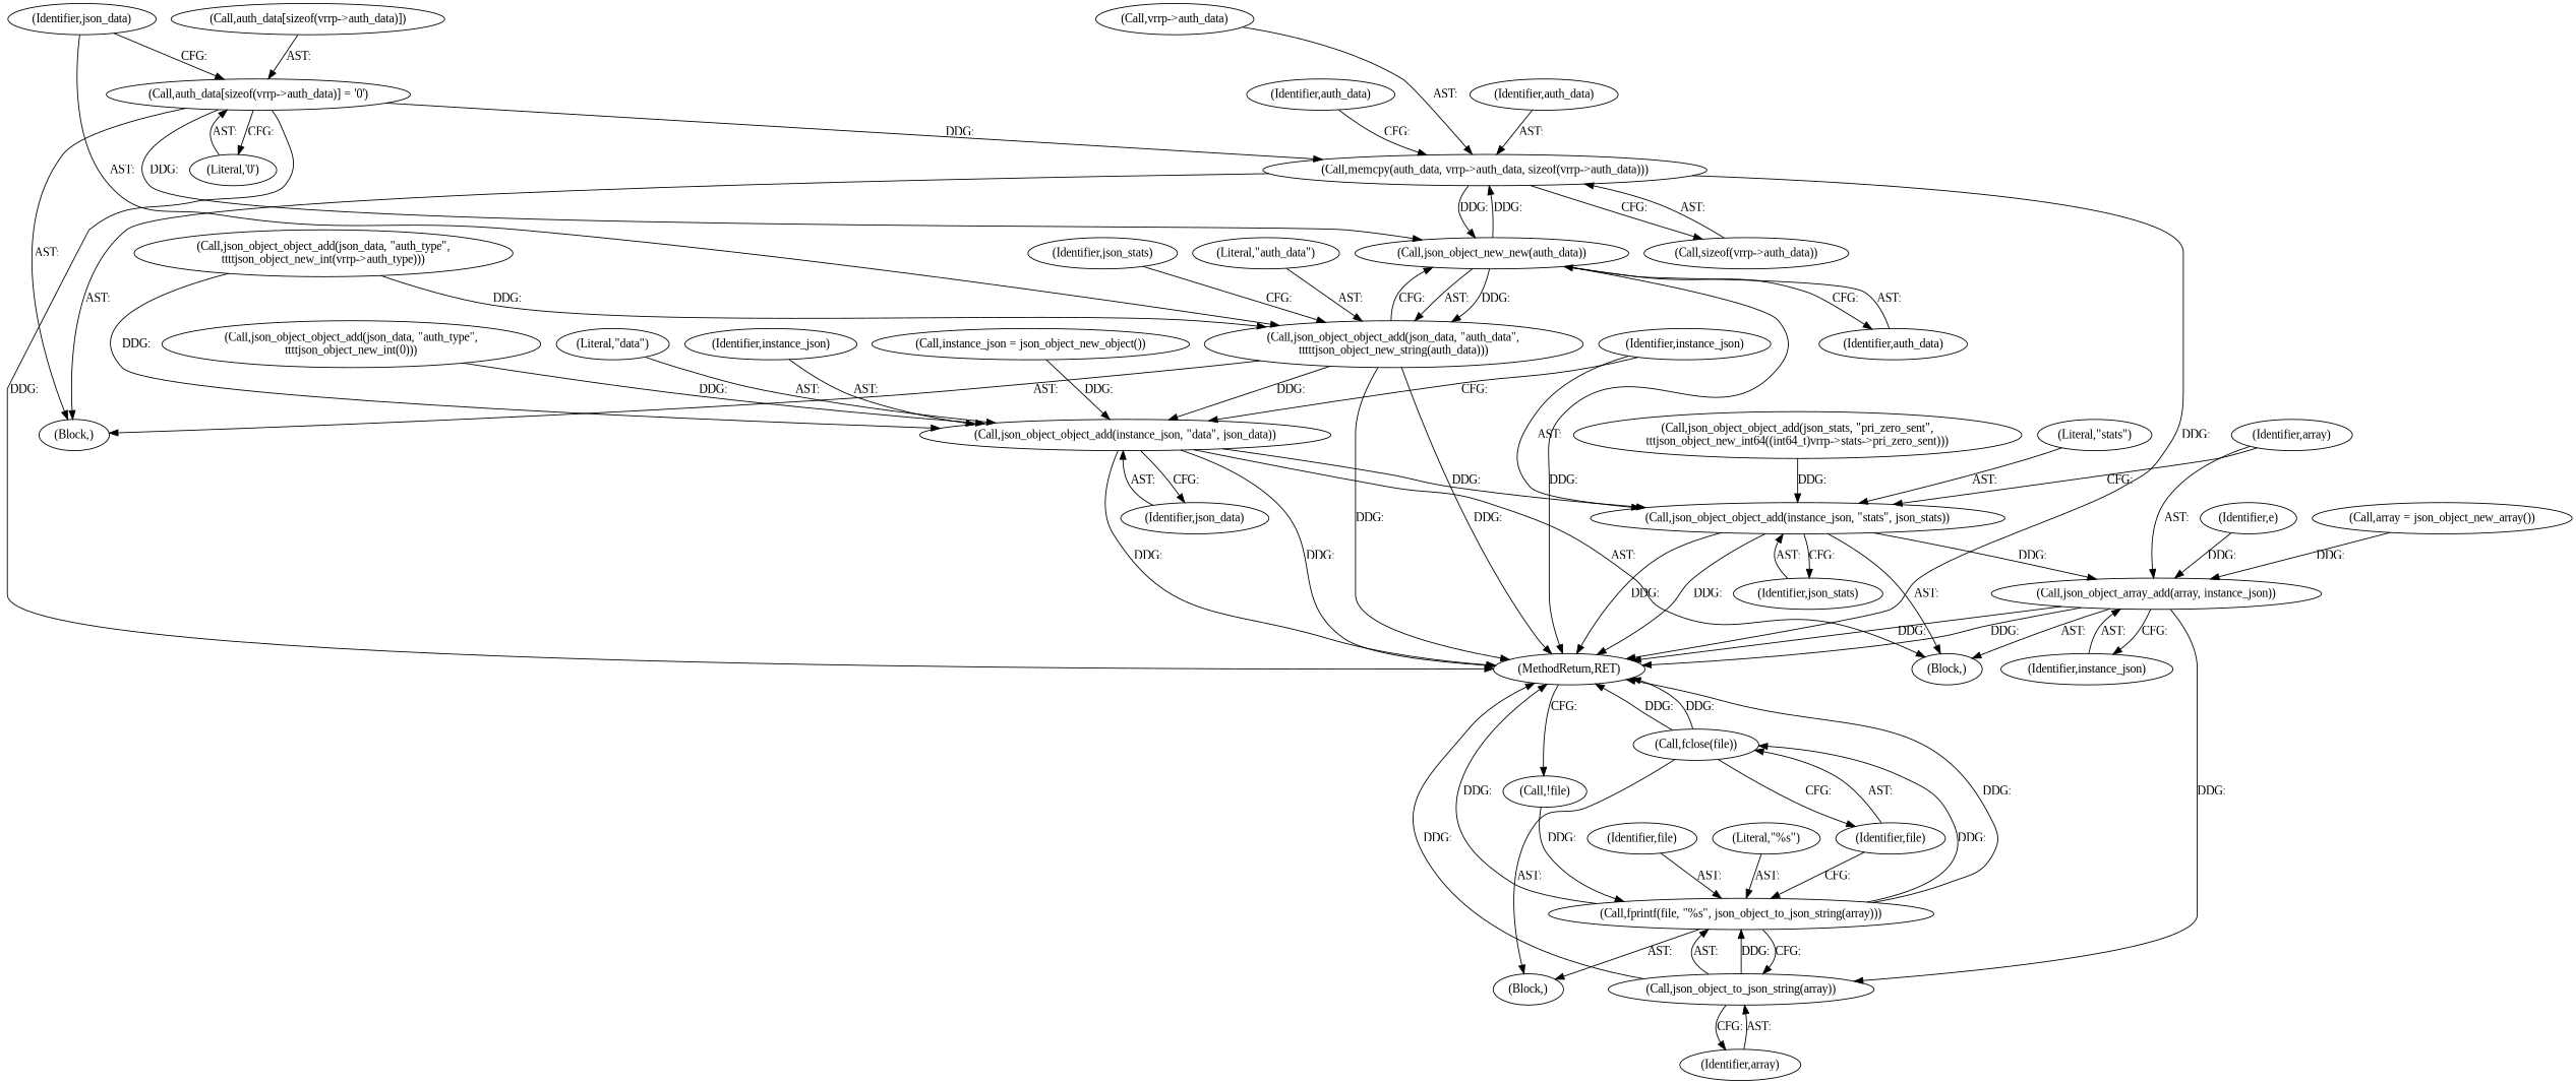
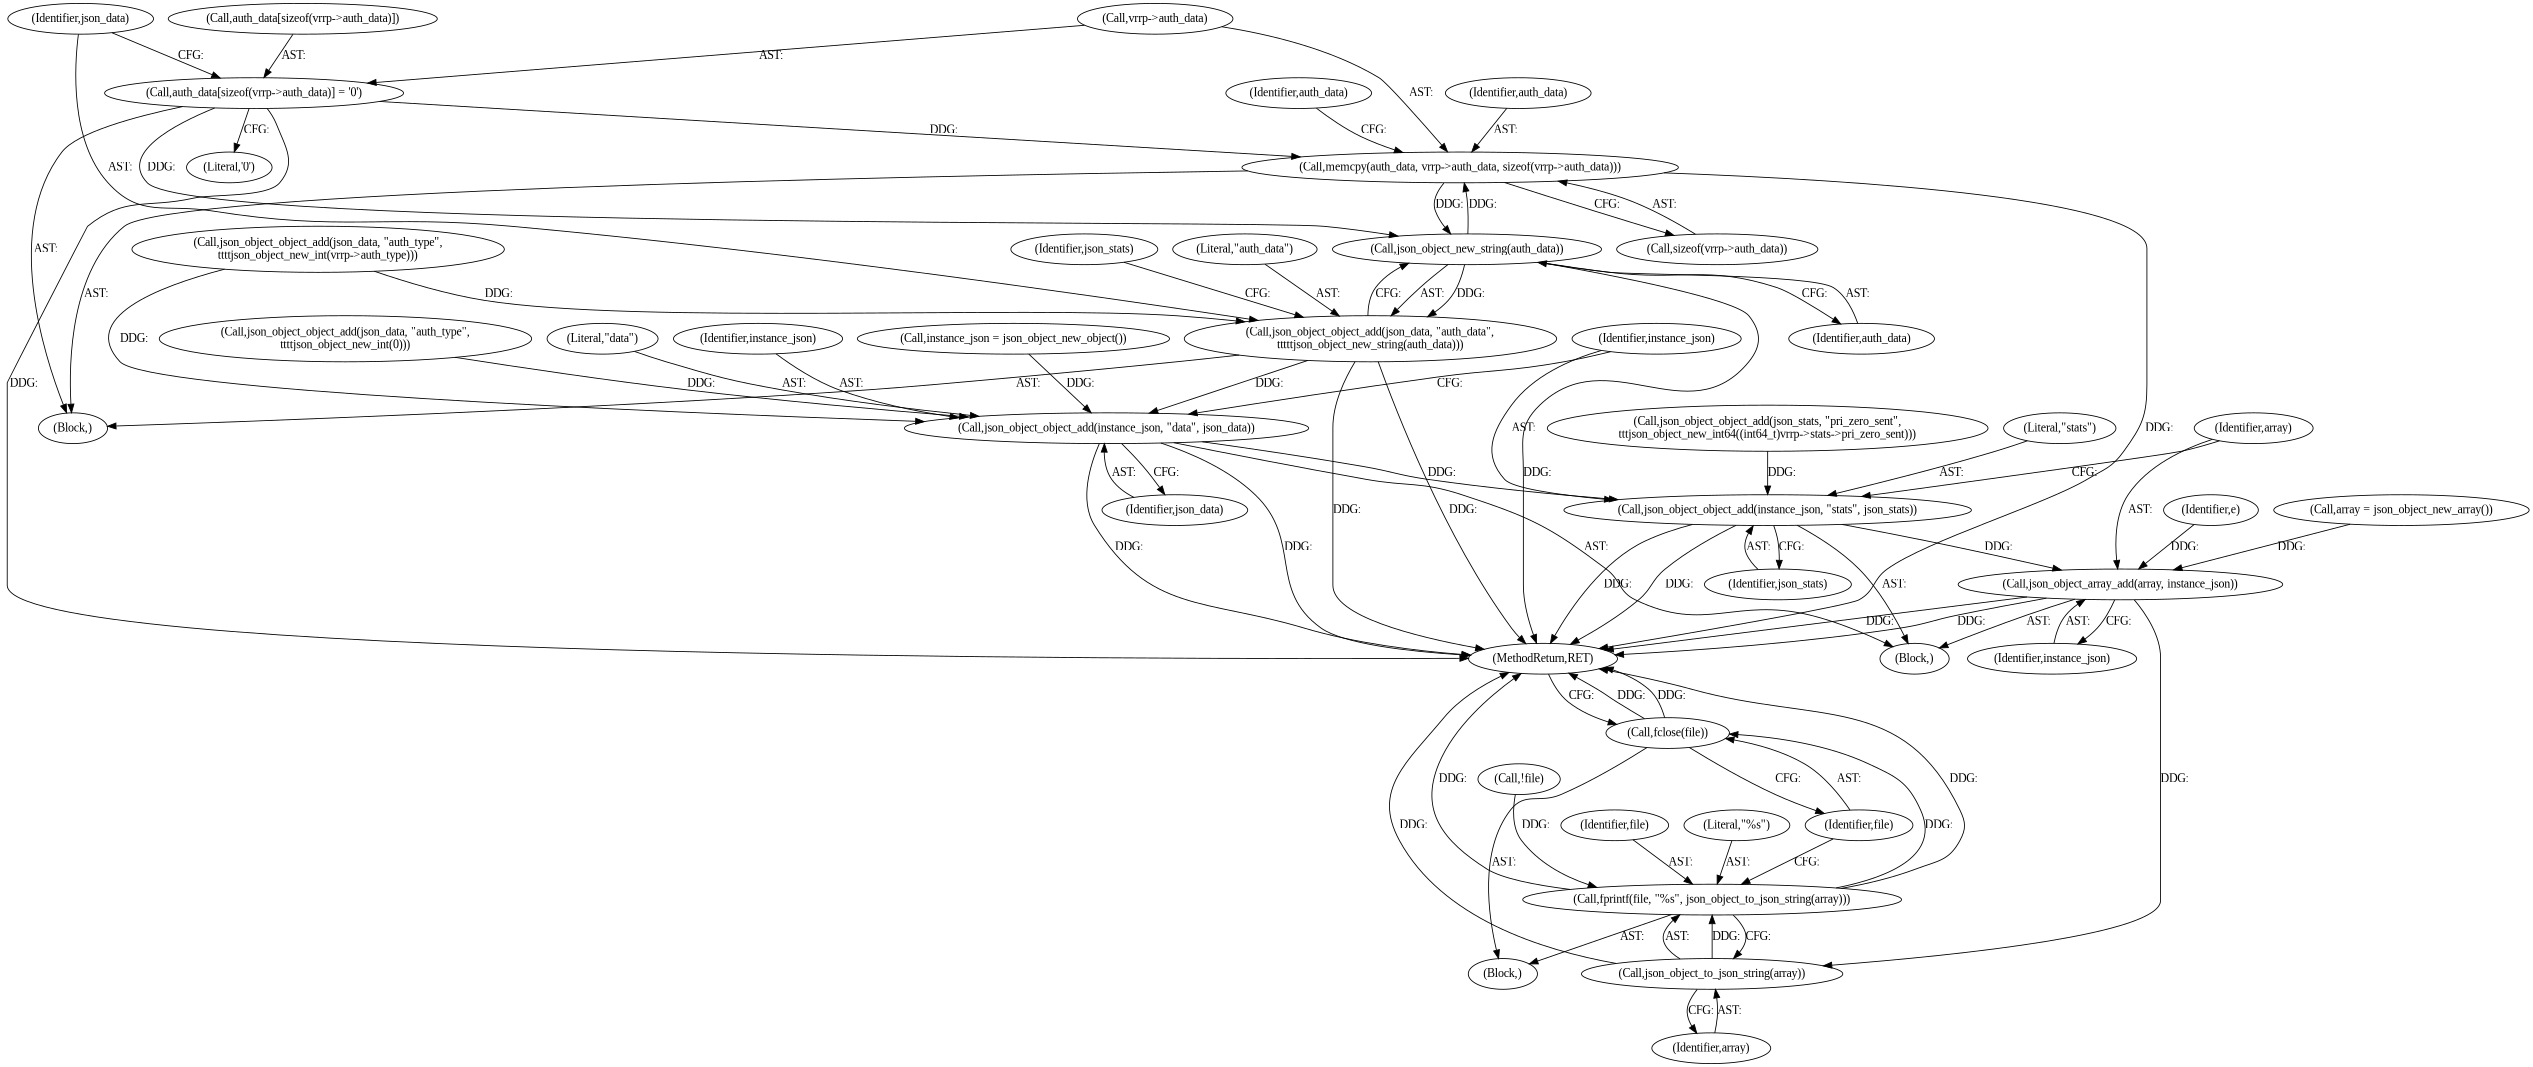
  digraph {
    fontname="Liberation Serif"
    node [fontname="Liberation Serif"]
    edge [fontname="Liberation Serif"]
    n1 [label="(Call,memcpy(auth_data, vrrp->auth_data, sizeof(vrrp->auth_data)))"]
-   n2 [label="(Call,json_object_new_new(auth_data))"]
+   n2 [label="(Call,json_object_new_string(auth_data))"]
    n3 [label="(Block,)"]
    n4 [label="(MethodReturn,RET)"]
    n5 [label="(Call,sizeof(vrrp->auth_data))"]
    n6 [label="(Call,json_object_object_add(json_data, \"auth_data\",\n\t\t\t\t\tjson_object_new_string(auth_data)))"]
    n7 [label="(Identifier,auth_data)"]
    n8 [label="(Call,fclose(file))"]
    n9 [label="(Call,json_object_object_add(instance_json, \"data\", json_data))"]
    n10 [label="(Call,auth_data[sizeof(vrrp->auth_data)] = '\0')"]
    n11 [label="(Literal,'\0')"]
    n12 [label="(Call,json_object_object_add(instance_json, \"stats\", json_stats))"]
    n13 [label="(Identifier,json_data)"]
    n14 [label="(Block,)"]
    n15 [label="(Call,json_object_array_add(array, instance_json))"]
    n16 [label="(Identifier,json_stats)"]
    n17 [label="(Call,json_object_to_json_string(array))"]
    n18 [label="(Identifier,instance_json)"]
    n19 [label="(Call,fprintf(file, \"%s\", json_object_to_json_string(array)))"]
    n20 [label="(Identifier,array)"]
    n21 [label="(Block,)"]
    n22 [label="(Identifier,file)"]
    n23 [label="(Literal,\"auth_data\")"]
    n24 [label="(Call,json_object_object_add(json_data, \"auth_type\",\n\t\t\t\tjson_object_new_int(vrrp->auth_type)))"]
    n25 [label="(Identifier,json_data)"]
    n26 [label="(Identifier,array)"]
    n27 [label="(Identifier,file)"]
    n28 [label="(Literal,\"stats\")"]
    n29 [label="(Call,json_object_object_add(json_stats, \"pri_zero_sent\",\n\t\t\tjson_object_new_int64((int64_t)vrrp->stats->pri_zero_sent)))"]
    n30 [label="(Call,json_object_object_add(json_data, \"auth_type\",\n\t\t\t\tjson_object_new_int(0)))"]
    n31 [label="(Call,auth_data[sizeof(vrrp->auth_data)])"]
    n32 [label="(Identifier,json_stats)"]
    n33 [label="(Call,!file)"]
    n34 [label="(Literal,\"data\")"]
    n35 [label="(Identifier,instance_json)"]
    n36 [label="(Identifier,e)"]
    n37 [label="(Identifier,auth_data)"]
    n38 [label="(Call,instance_json = json_object_new_object())"]
    n39 [label="(Identifier,auth_data)"]
    n40 [label="(Identifier,instance_json)"]
    n41 [label="(Call,vrrp->auth_data)"]
    n42 [label="(Literal,\"%s\")"]
    n43 [label="(Call,array = json_object_new_array())"]
    n1 -> n2 [label="DDG: "]
    n1 -> n3 [label="AST: "]
    n1 -> n4 [label="DDG: "]
    n1 -> n5 [label="CFG: "]
    n2 -> n1 [label="DDG: "]
    n2 -> n4 [label="DDG: "]
    n2 -> n6 [label="AST: "]
    n2 -> n6 [label="DDG: "]
    n2 -> n7 [label="CFG: "]
-   n4 -> n33 [label="CFG: "]
+   n4 -> n8 [label="CFG: "]
    n5 -> n1 [label="AST: "]
    n6 -> n2 [label="CFG: "]
    n6 -> n3 [label="AST: "]
    n6 -> n4 [label="DDG: "]
    n6 -> n4 [label="DDG: "]
    n6 -> n9 [label="DDG: "]
    n7 -> n2 [label="AST: "]
    n8 -> n4 [label="DDG: "]
    n8 -> n4 [label="DDG: "]
    n8 -> n21 [label="AST: "]
    n8 -> n22 [label="CFG: "]
    n9 -> n4 [label="DDG: "]
    n9 -> n4 [label="DDG: "]
    n9 -> n12 [label="DDG: "]
    n9 -> n13 [label="CFG: "]
    n9 -> n14 [label="AST: "]
    n10 -> n1 [label="DDG: "]
    n10 -> n2 [label="DDG: "]
    n10 -> n3 [label="AST: "]
    n10 -> n4 [label="DDG: "]
    n10 -> n11 [label="CFG: "]
-   n11 -> n10 [label="AST: "]
+   n41 -> n10 [label="AST: "]
    n12 -> n4 [label="DDG: "]
    n12 -> n4 [label="DDG: "]
    n12 -> n14 [label="AST: "]
    n12 -> n15 [label="DDG: "]
    n12 -> n16 [label="CFG: "]
    n13 -> n9 [label="AST: "]
    n15 -> n4 [label="DDG: "]
    n15 -> n4 [label="DDG: "]
    n15 -> n14 [label="AST: "]
    n15 -> n17 [label="DDG: "]
    n15 -> n18 [label="CFG: "]
    n16 -> n12 [label="AST: "]
    n17 -> n4 [label="DDG: "]
    n17 -> n19 [label="AST: "]
    n17 -> n19 [label="DDG: "]
    n17 -> n20 [label="CFG: "]
    n18 -> n15 [label="AST: "]
    n19 -> n4 [label="DDG: "]
    n19 -> n4 [label="DDG: "]
    n19 -> n8 [label="DDG: "]
    n19 -> n17 [label="CFG: "]
    n19 -> n21 [label="AST: "]
    n20 -> n17 [label="AST: "]
    n22 -> n8 [label="AST: "]
    n22 -> n19 [label="CFG: "]
    n23 -> n6 [label="AST: "]
    n24 -> n6 [label="DDG: "]
    n24 -> n9 [label="DDG: "]
    n25 -> n6 [label="AST: "]
    n25 -> n10 [label="CFG: "]
    n26 -> n12 [label="CFG: "]
    n26 -> n15 [label="AST: "]
    n27 -> n19 [label="AST: "]
    n28 -> n12 [label="AST: "]
    n29 -> n12 [label="DDG: "]
    n30 -> n9 [label="DDG: "]
    n31 -> n10 [label="AST: "]
    n32 -> n6 [label="CFG: "]
    n33 -> n19 [label="DDG: "]
    n34 -> n9 [label="AST: "]
    n35 -> n9 [label="AST: "]
    n36 -> n15 [label="DDG: "]
    n37 -> n1 [label="CFG: "]
    n38 -> n9 [label="DDG: "]
    n39 -> n1 [label="AST: "]
    n40 -> n9 [label="CFG: "]
    n40 -> n12 [label="AST: "]
    n41 -> n1 [label="AST: "]
    n42 -> n19 [label="AST: "]
    n43 -> n15 [label="DDG: "]
  }
